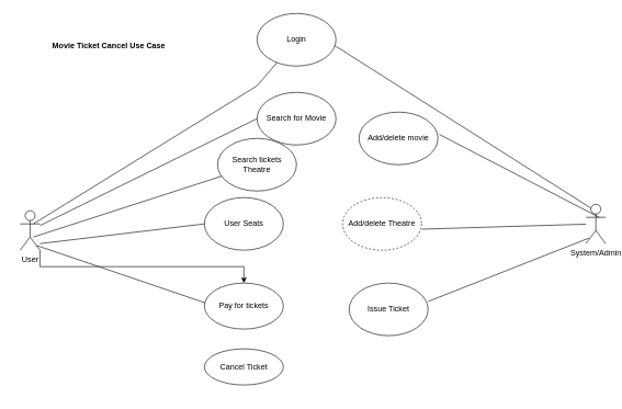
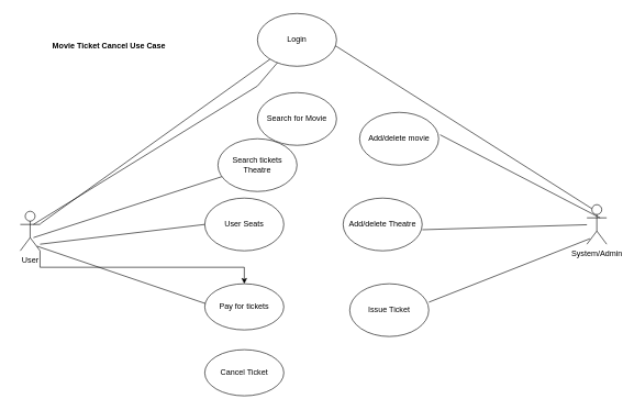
  <mxCell id="0" />
  <mxCell id="1" parent="0" />
  <mxCell id="2" value="System/Admin" style="shape=umlActor;verticalLabelPosition=bottom;verticalAlign=top;html=1;" parent="1" vertex="1"><mxGeometry x="890" y="310" width="30" height="60" as="geometry" /></mxCell>
  <mxCell id="3" value="Search tickets Theatre" style="ellipse;whiteSpace=wrap;html=1;" parent="1" vertex="1"><mxGeometry x="330" y="210" width="120" height="80" as="geometry" /></mxCell>
  <mxCell id="4" style="edgeStyle=orthogonalEdgeStyle;rounded=0;orthogonalLoop=1;jettySize=auto;html=1;exitX=1;exitY=1;exitDx=0;exitDy=0;exitPerimeter=0;" edge="1" parent="1" source="5" target="6"><mxGeometry relative="1" as="geometry" /></mxCell>
  <mxCell id="5" value="User" style="shape=umlActor;verticalLabelPosition=bottom;verticalAlign=top;html=1;" parent="1" vertex="1"><mxGeometry x="30" y="320" width="30" height="60" as="geometry" /></mxCell>
  <mxCell id="6" value="Pay for tickets" style="ellipse;whiteSpace=wrap;html=1;" parent="1" vertex="1"><mxGeometry x="310" y="430" width="120" height="70" as="geometry" /></mxCell>
  <mxCell id="7" value="User Seats" style="ellipse;whiteSpace=wrap;html=1;" parent="1" vertex="1"><mxGeometry x="310" y="300" width="120" height="80" as="geometry" /></mxCell>
  <mxCell id="8" value="" style="endArrow=none;html=1;rounded=0;" parent="1" target="3" edge="1"><mxGeometry width="50" height="50" relative="1" as="geometry"><mxPoint x="50" y="360" as="sourcePoint" /><mxPoint x="100" y="310" as="targetPoint" /></mxGeometry></mxCell>
  <mxCell id="9" value="&lt;b&gt;Movie Ticket Cancel Use Case&lt;/b&gt;" style="text;html=1;align=center;verticalAlign=middle;whiteSpace=wrap;rounded=0;" parent="1" vertex="1"><mxGeometry x="20" y="30" width="290" height="80" as="geometry" /></mxCell>
- <mxCell id="10" value="" style="endArrow=none;html=1;rounded=0;entryX=0;entryY=0.5;entryDx=0;entryDy=0;" edge="1" parent="1" source="5" target="13"><mxGeometry width="50" height="50" relative="1" as="geometry"><mxPoint x="49" y="267" as="sourcePoint" /><mxPoint x="310" as="targetPoint" y="140" /></mxGeometry></mxCell>
+ <mxCell id="10" value="" style="endArrow=none;html=1;rounded=0;" edge="1" parent="1" source="5" target="14"><mxGeometry width="50" height="50" relative="1" as="geometry"><mxPoint x="49" y="267" as="sourcePoint" /><mxPoint x="310" as="targetPoint" y="140" /></mxGeometry></mxCell>
  <mxCell id="11" value="" style="endArrow=none;html=1;rounded=0;entryX=0;entryY=0.5;entryDx=0;entryDy=0;" edge="1" parent="1" target="7"><mxGeometry width="50" height="50" relative="1" as="geometry"><mxPoint x="60" y="370" as="sourcePoint" /><mxPoint x="321" y="243" as="targetPoint" /></mxGeometry></mxCell>
  <mxCell id="12" value="" style="endArrow=none;html=1;rounded=0;exitX=0.847;exitY=0.883;exitDx=0;exitDy=0;exitPerimeter=0;" edge="1" parent="1" source="5"><mxGeometry width="50" height="50" relative="1" as="geometry"><mxPoint x="50" y="587" as="sourcePoint" /><mxPoint x="311" y="460" as="targetPoint" /></mxGeometry></mxCell>
  <mxCell id="13" value="Search for Movie" style="ellipse;whiteSpace=wrap;html=1;" vertex="1" parent="1"><mxGeometry x="390" width="120" height="80" as="geometry" y="140" /></mxCell>
  <mxCell id="14" value="Login" style="ellipse;whiteSpace=wrap;html=1;" vertex="1" parent="1"><mxGeometry x="390" y="20" width="120" height="80" as="geometry" /></mxCell>
- <mxCell id="15" value="Cancel Ticket" style="ellipse;whiteSpace=wrap;html=1;" vertex="1" parent="1"><mxGeometry x="310" y="530" width="120" height="55" as="geometry" /></mxCell>
+ <mxCell id="15" value="Cancel Ticket" style="ellipse;whiteSpace=wrap;html=1;" vertex="1" parent="1"><mxGeometry x="310" y="530" width="120" height="70" as="geometry" /></mxCell>
  <mxCell id="16" value="" style="endArrow=none;html=1;rounded=0;" edge="1" parent="1" target="14"><mxGeometry width="50" height="50" relative="1" as="geometry"><mxPoint x="50" y="340" as="sourcePoint" /><mxPoint x="90" y="300" as="targetPoint" /><Array as="points"><mxPoint x="390" y="130" /></Array></mxGeometry></mxCell>
  <mxCell id="17" value="Add/delete movie" style="ellipse;whiteSpace=wrap;html=1;" vertex="1" parent="1"><mxGeometry x="545" y="170" width="120" height="80" as="geometry" /></mxCell>
- <mxCell id="18" value="Add/delete Theatre" style="ellipse;whiteSpace=wrap;html=1;dashed=1;" vertex="1" parent="1"><mxGeometry x="520" y="300" width="120" height="80" as="geometry" /></mxCell>
+ <mxCell id="18" value="Add/delete Theatre" style="ellipse;whiteSpace=wrap;html=1;" vertex="1" parent="1"><mxGeometry x="520" y="300" width="120" height="80" as="geometry" /></mxCell>
  <mxCell id="19" value="Issue Ticket" style="ellipse;whiteSpace=wrap;html=1;" vertex="1" parent="1"><mxGeometry x="530" y="430" width="120" height="80" as="geometry" /></mxCell>
  <mxCell id="20" value="" style="endArrow=none;html=1;rounded=0;exitX=1.018;exitY=0.425;exitDx=0;exitDy=0;exitPerimeter=0;" edge="1" parent="1" source="17"><mxGeometry width="50" height="50" relative="1" as="geometry"><mxPoint x="860" y="380" as="sourcePoint" /><mxPoint x="910" y="330" as="targetPoint" /></mxGeometry></mxCell>
  <mxCell id="21" value="" style="endArrow=none;html=1;rounded=0;exitX=1.002;exitY=0.6;exitDx=0;exitDy=0;exitPerimeter=0;" edge="1" parent="1" source="18" target="2"><mxGeometry width="50" height="50" relative="1" as="geometry"><mxPoint x="640" y="250" as="sourcePoint" /><mxPoint x="918" y="356" as="targetPoint" /></mxGeometry></mxCell>
  <mxCell id="22" value="" style="endArrow=none;html=1;rounded=0;exitX=1.002;exitY=0.6;exitDx=0;exitDy=0;exitPerimeter=0;entryX=0.153;entryY=0.86;entryDx=0;entryDy=0;entryPerimeter=0;" edge="1" parent="1" target="2"><mxGeometry width="50" height="50" relative="1" as="geometry"><mxPoint x="650" y="458" as="sourcePoint" /><mxPoint x="900" y="450" as="targetPoint" /></mxGeometry></mxCell>
  <mxCell id="23" value="" style="endArrow=none;html=1;rounded=0;entryX=0.25;entryY=0.1;entryDx=0;entryDy=0;entryPerimeter=0;" edge="1" parent="1" source="14" target="2"><mxGeometry width="50" height="50" relative="1" as="geometry"><mxPoint x="330" y="110" as="sourcePoint" /><mxPoint x="380" y="60" as="targetPoint" /><Array as="points"><mxPoint x="510" y="70" /></Array></mxGeometry></mxCell>
